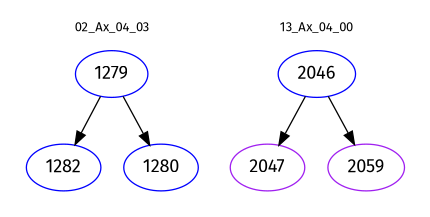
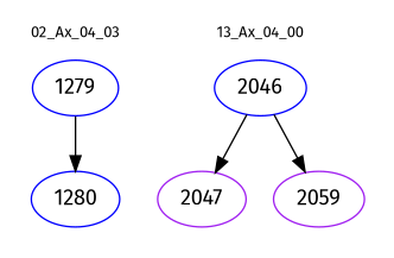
  digraph {
    fontname="Fira Sans"
    node [color=blue fontname="Fira Sans"]
    edge [color=black fontname="Fira Sans"]
    n1 [label=1279]
-   n2 [label=1282]
    n3 [label=1280]
    n4 [label=2046]
    n5 [color=purple label=2047]
    n6 [color=purple label=2059]
    subgraph cluster_1 {
      color=white
      fontsize=10
      label="02_Ax_04_03"
      n1
-     n2
      n3
    }
    subgraph cluster_2 {
      color=white
      fontsize=10
      label="13_Ax_04_00"
      n4
      n5
      n6
    }
-   n1 -> n2
    n1 -> n3
    n4 -> n5
    n4 -> n6
  }
